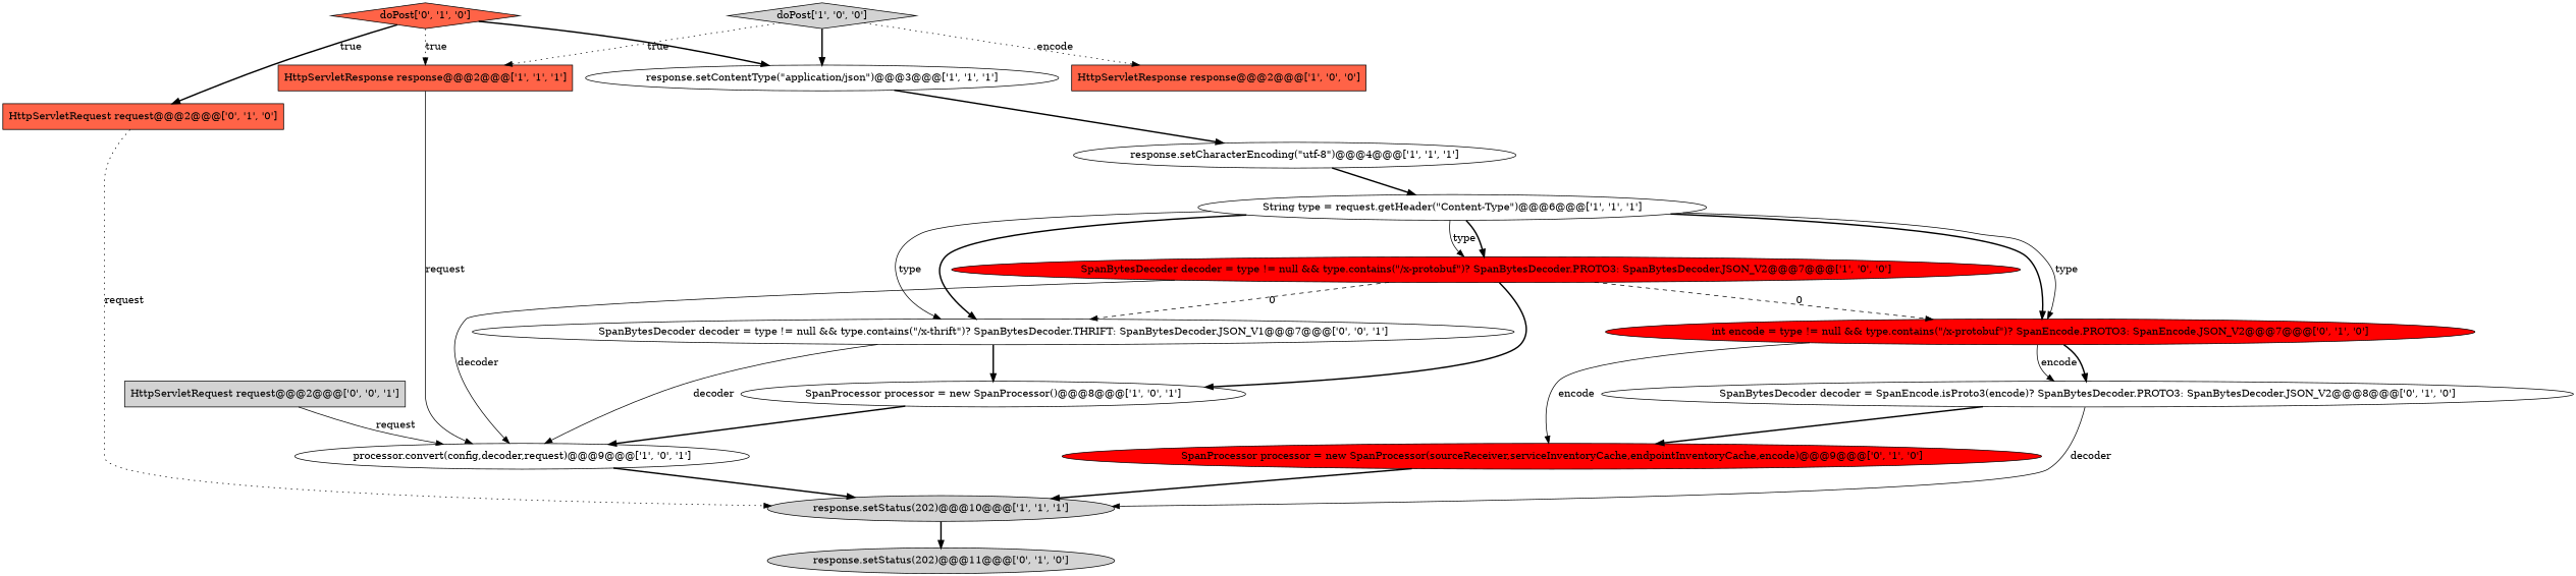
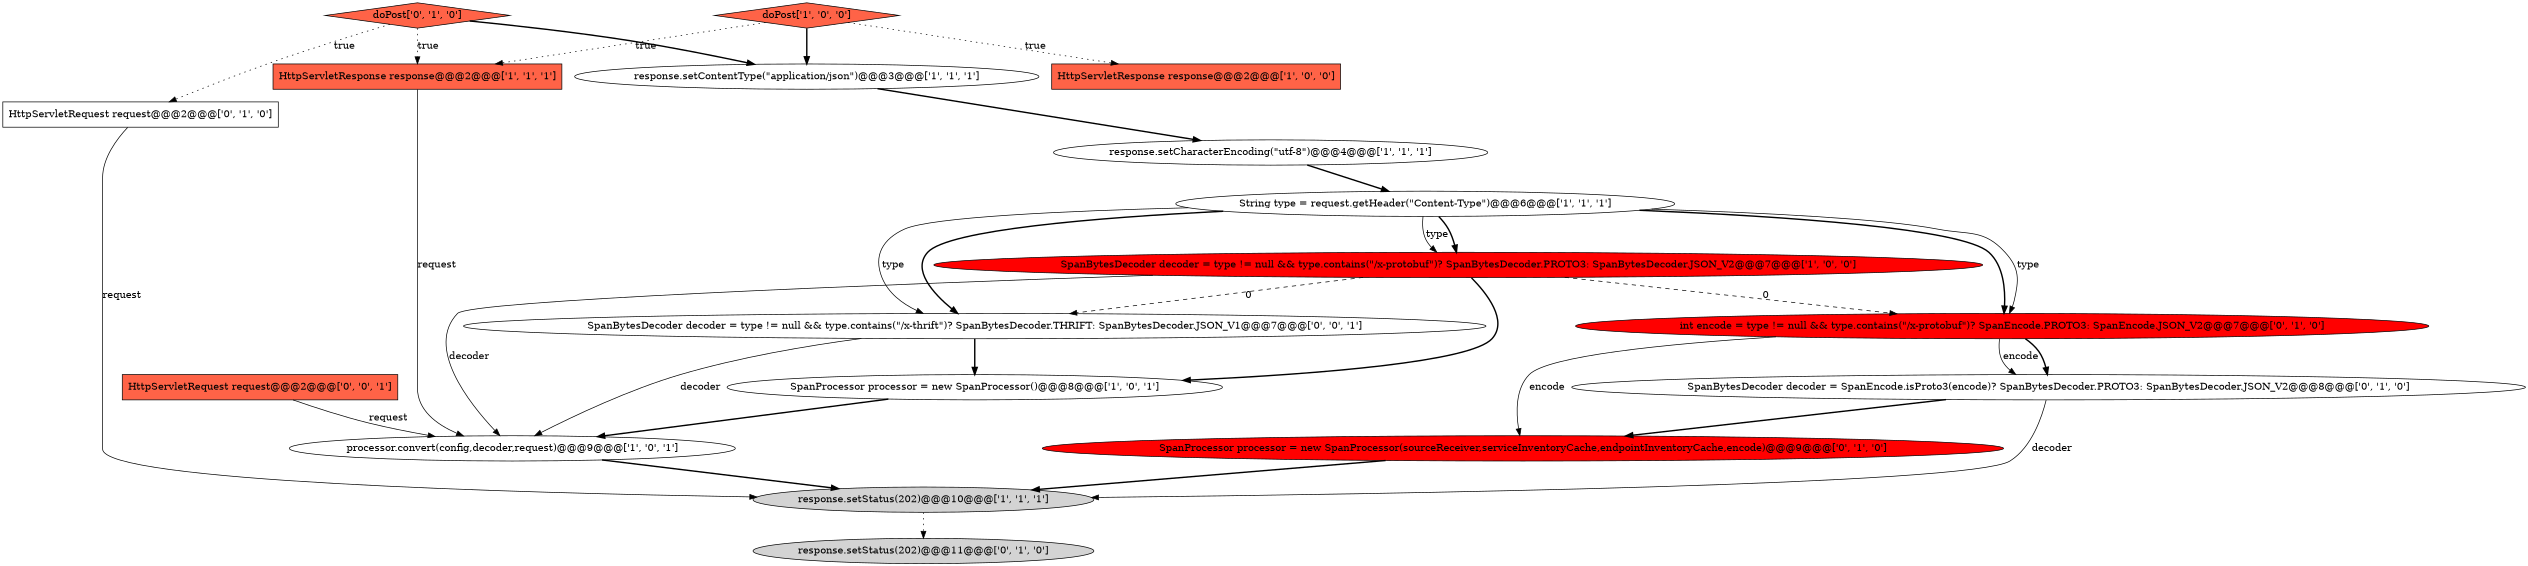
  digraph {
    node [fillcolor=white shape=ellipse style=filled]
    edge [style=bold]
    n1 [fillcolor=lightgray label="response.setStatus(202)@@@10@@@['1', '1', '1']"]
    n2 [fillcolor=lightgray label="response.setStatus(202)@@@11@@@['0', '1', '0']"]
    n3 [fillcolor=red label="int encode = type != null && type.contains(\"/x-protobuf\")? SpanEncode.PROTO3: SpanEncode.JSON_V2@@@7@@@['0', '1', '0']"]
    n4 [label="SpanBytesDecoder decoder = SpanEncode.isProto3(encode)? SpanBytesDecoder.PROTO3: SpanBytesDecoder.JSON_V2@@@8@@@['0', '1', '0']"]
    n5 [fillcolor=red label="SpanProcessor processor = new SpanProcessor(sourceReceiver,serviceInventoryCache,endpointInventoryCache,encode)@@@9@@@['0', '1', '0']"]
    n6 [fillcolor=tomato label="doPost['0', '1', '0']" shape=diamond]
    n7 [fillcolor=tomato label="HttpServletResponse response@@@2@@@['1', '1', '1']" shape=box]
-   n8 [fillcolor=tomato label="HttpServletRequest request@@@2@@@['0', '1', '0']" shape=box]
+   n8 [label="HttpServletRequest request@@@2@@@['0', '1', '0']" shape=box]
    n9 [label="response.setContentType(\"application/json\")@@@3@@@['1', '1', '1']"]
    n10 [label="processor.convert(config,decoder,request)@@@9@@@['1', '0', '1']"]
    n11 [label="response.setCharacterEncoding(\"utf-8\")@@@4@@@['1', '1', '1']"]
-   n12 [fillcolor=lightgray label="HttpServletRequest request@@@2@@@['0', '0', '1']" shape=box]
+   n12 [fillcolor=tomato label="HttpServletRequest request@@@2@@@['0', '0', '1']" shape=box]
    n13 [fillcolor=red label="SpanBytesDecoder decoder = type != null && type.contains(\"/x-protobuf\")? SpanBytesDecoder.PROTO3: SpanBytesDecoder.JSON_V2@@@7@@@['1', '0', '0']"]
    n14 [label="SpanBytesDecoder decoder = type != null && type.contains(\"/x-thrift\")? SpanBytesDecoder.THRIFT: SpanBytesDecoder.JSON_V1@@@7@@@['0', '0', '1']"]
    n15 [label="SpanProcessor processor = new SpanProcessor()@@@8@@@['1', '0', '1']"]
    n16 [label="String type = request.getHeader(\"Content-Type\")@@@6@@@['1', '1', '1']"]
    n17 [fillcolor=tomato label="HttpServletResponse response@@@2@@@['1', '0', '0']" shape=box]
-   n18 [fillcolor=lightgray label="doPost['1', '0', '0']" shape=diamond]
-   n1 -> n2
+   n18 [fillcolor=tomato label="doPost['1', '0', '0']" shape=diamond]
+   n1 -> n2 [style=dotted]
    n3 -> n4 [label=encode style=solid]
    n3 -> n4
    n3 -> n5 [label=encode style=solid]
    n4 -> n1 [label=decoder style=solid]
    n4 -> n5
    n5 -> n1
    n6 -> n7 [label=true style=dotted]
-   n6 -> n8 [label=true]
+   n6 -> n8 [label=true style=dotted]
    n6 -> n9
    n7 -> n10 [label=request style=solid]
-   n8 -> n1 [label=request style=dotted]
+   n8 -> n1 [label=request style=solid]
    n9 -> n11
    n10 -> n1
    n11 -> n16
    n12 -> n10 [label=request style=solid]
    n13 -> n3 [label=0 style=dashed]
    n13 -> n10 [label=decoder style=solid]
    n13 -> n14 [label=0 style=dashed]
    n13 -> n15
    n14 -> n10 [label=decoder style=solid]
    n14 -> n15
    n15 -> n10
    n16 -> n3
    n16 -> n3 [label=type style=solid]
    n16 -> n13 [label=type style=solid]
    n16 -> n13
    n16 -> n14 [label=type style=solid]
    n16 -> n14
    n18 -> n7 [label=true style=dotted]
    n18 -> n9
-   n18 -> n17 [label=encode style=dotted]
+   n18 -> n17 [label=true style=dotted]
  }
